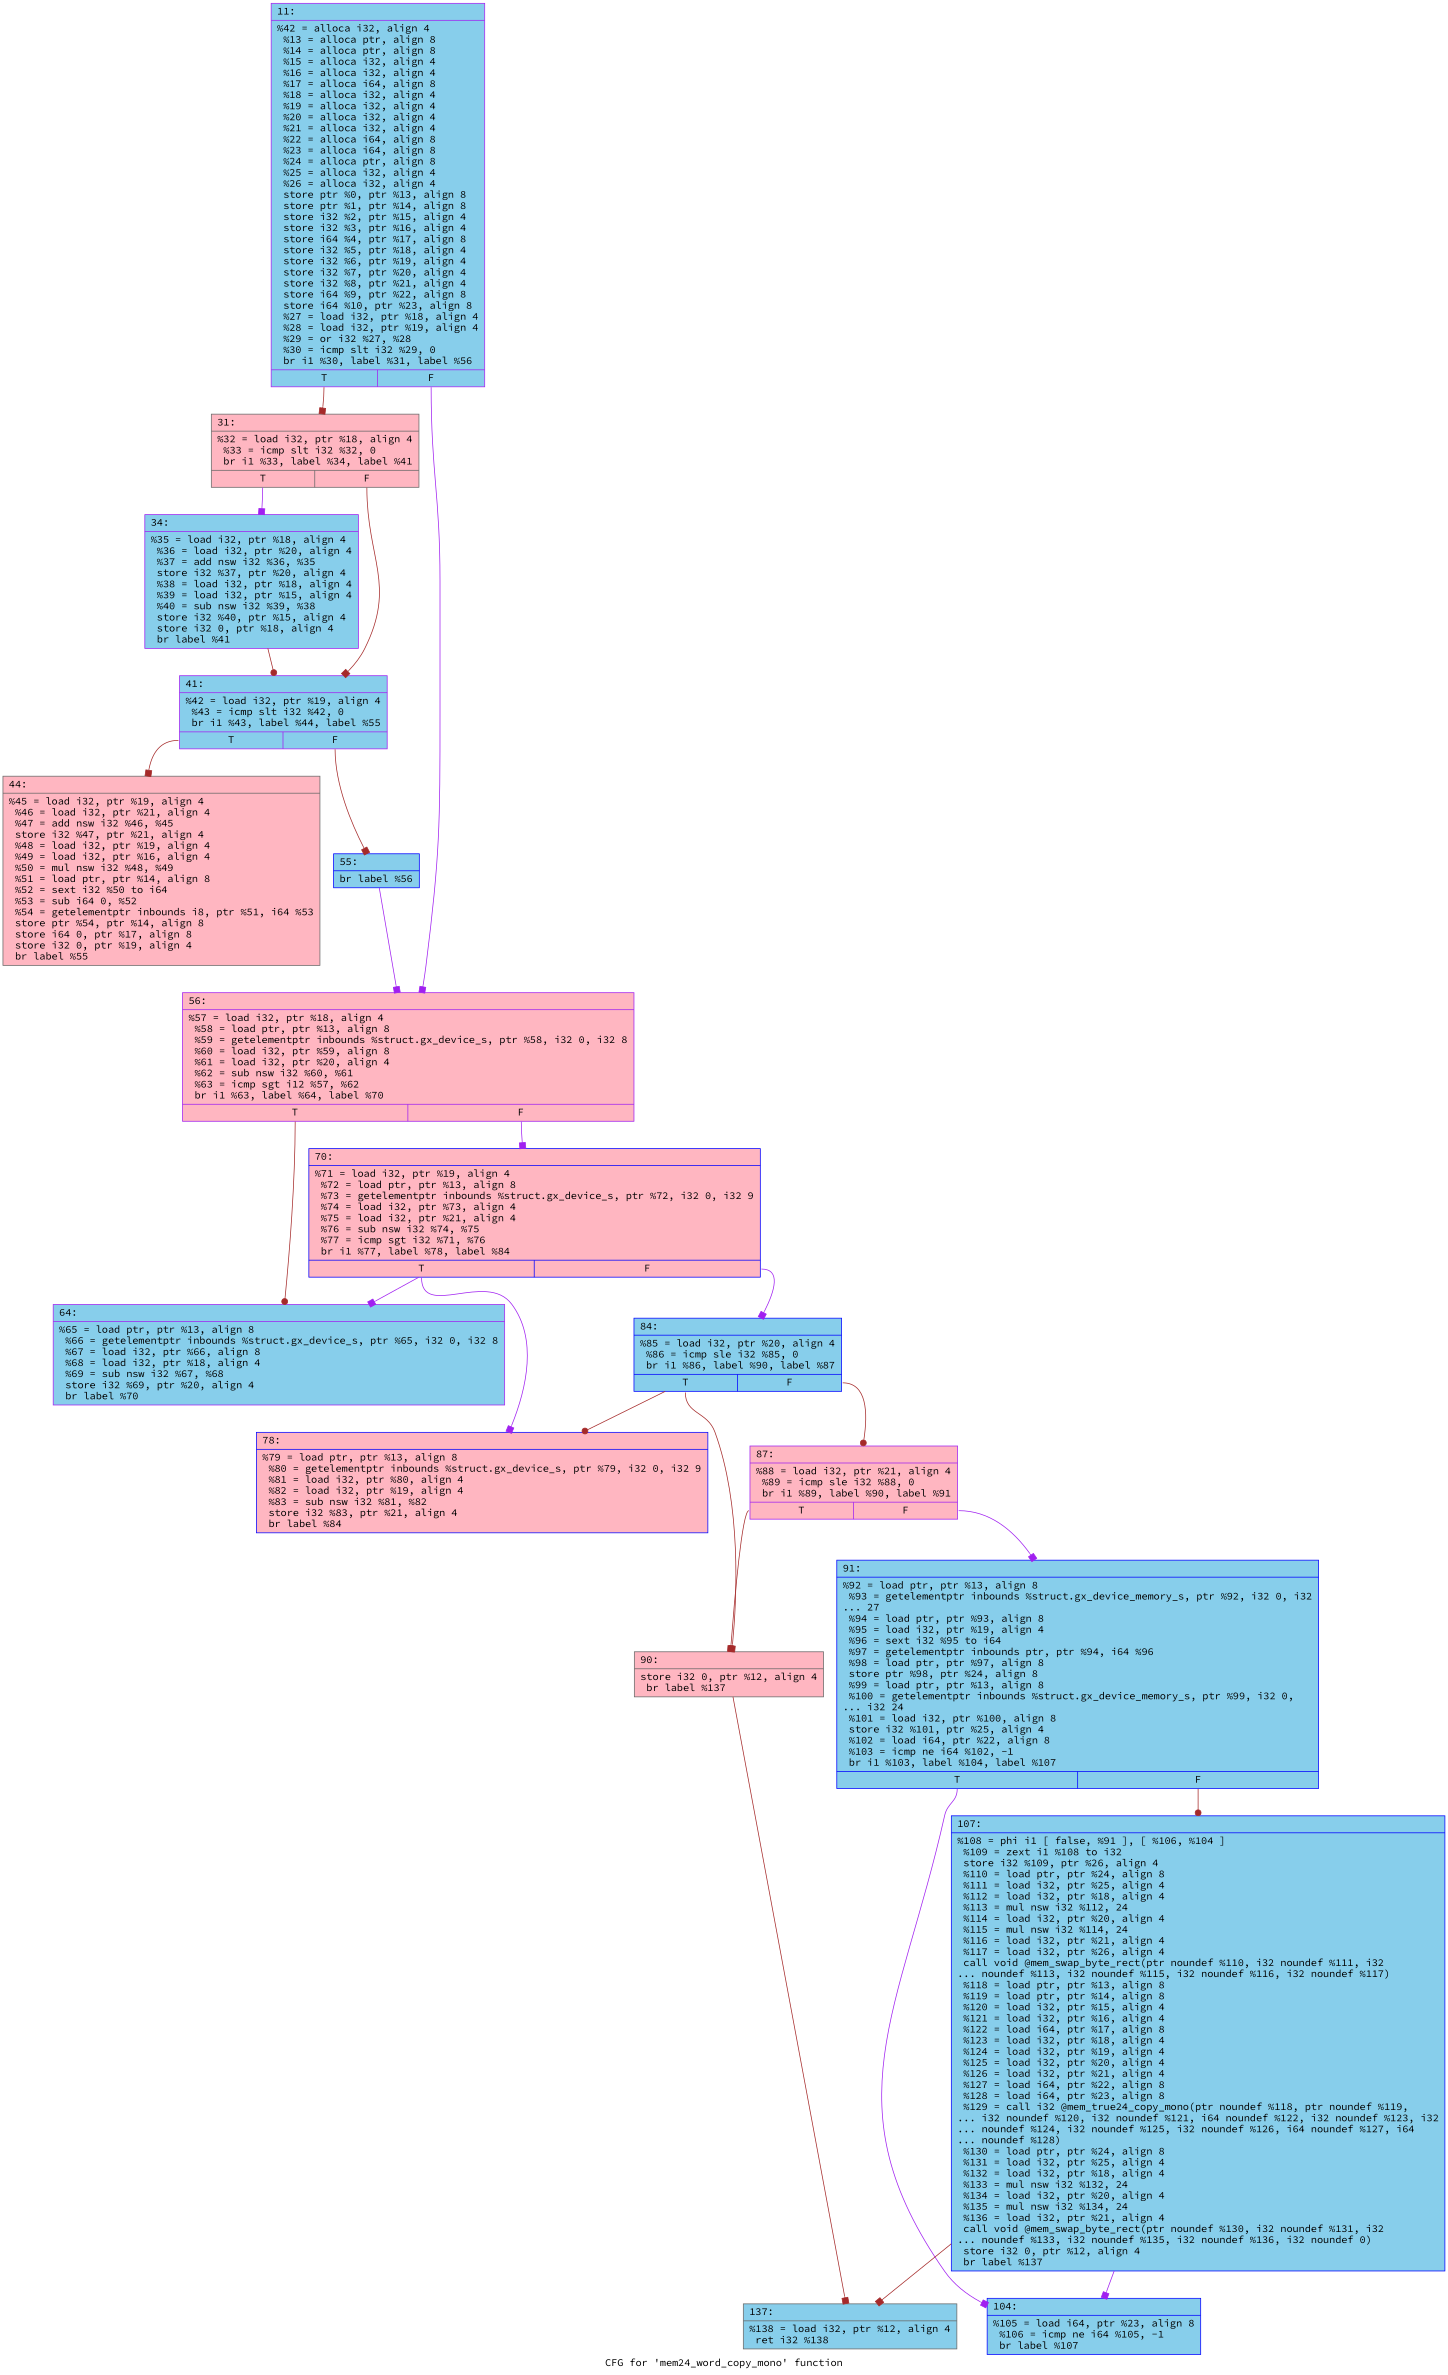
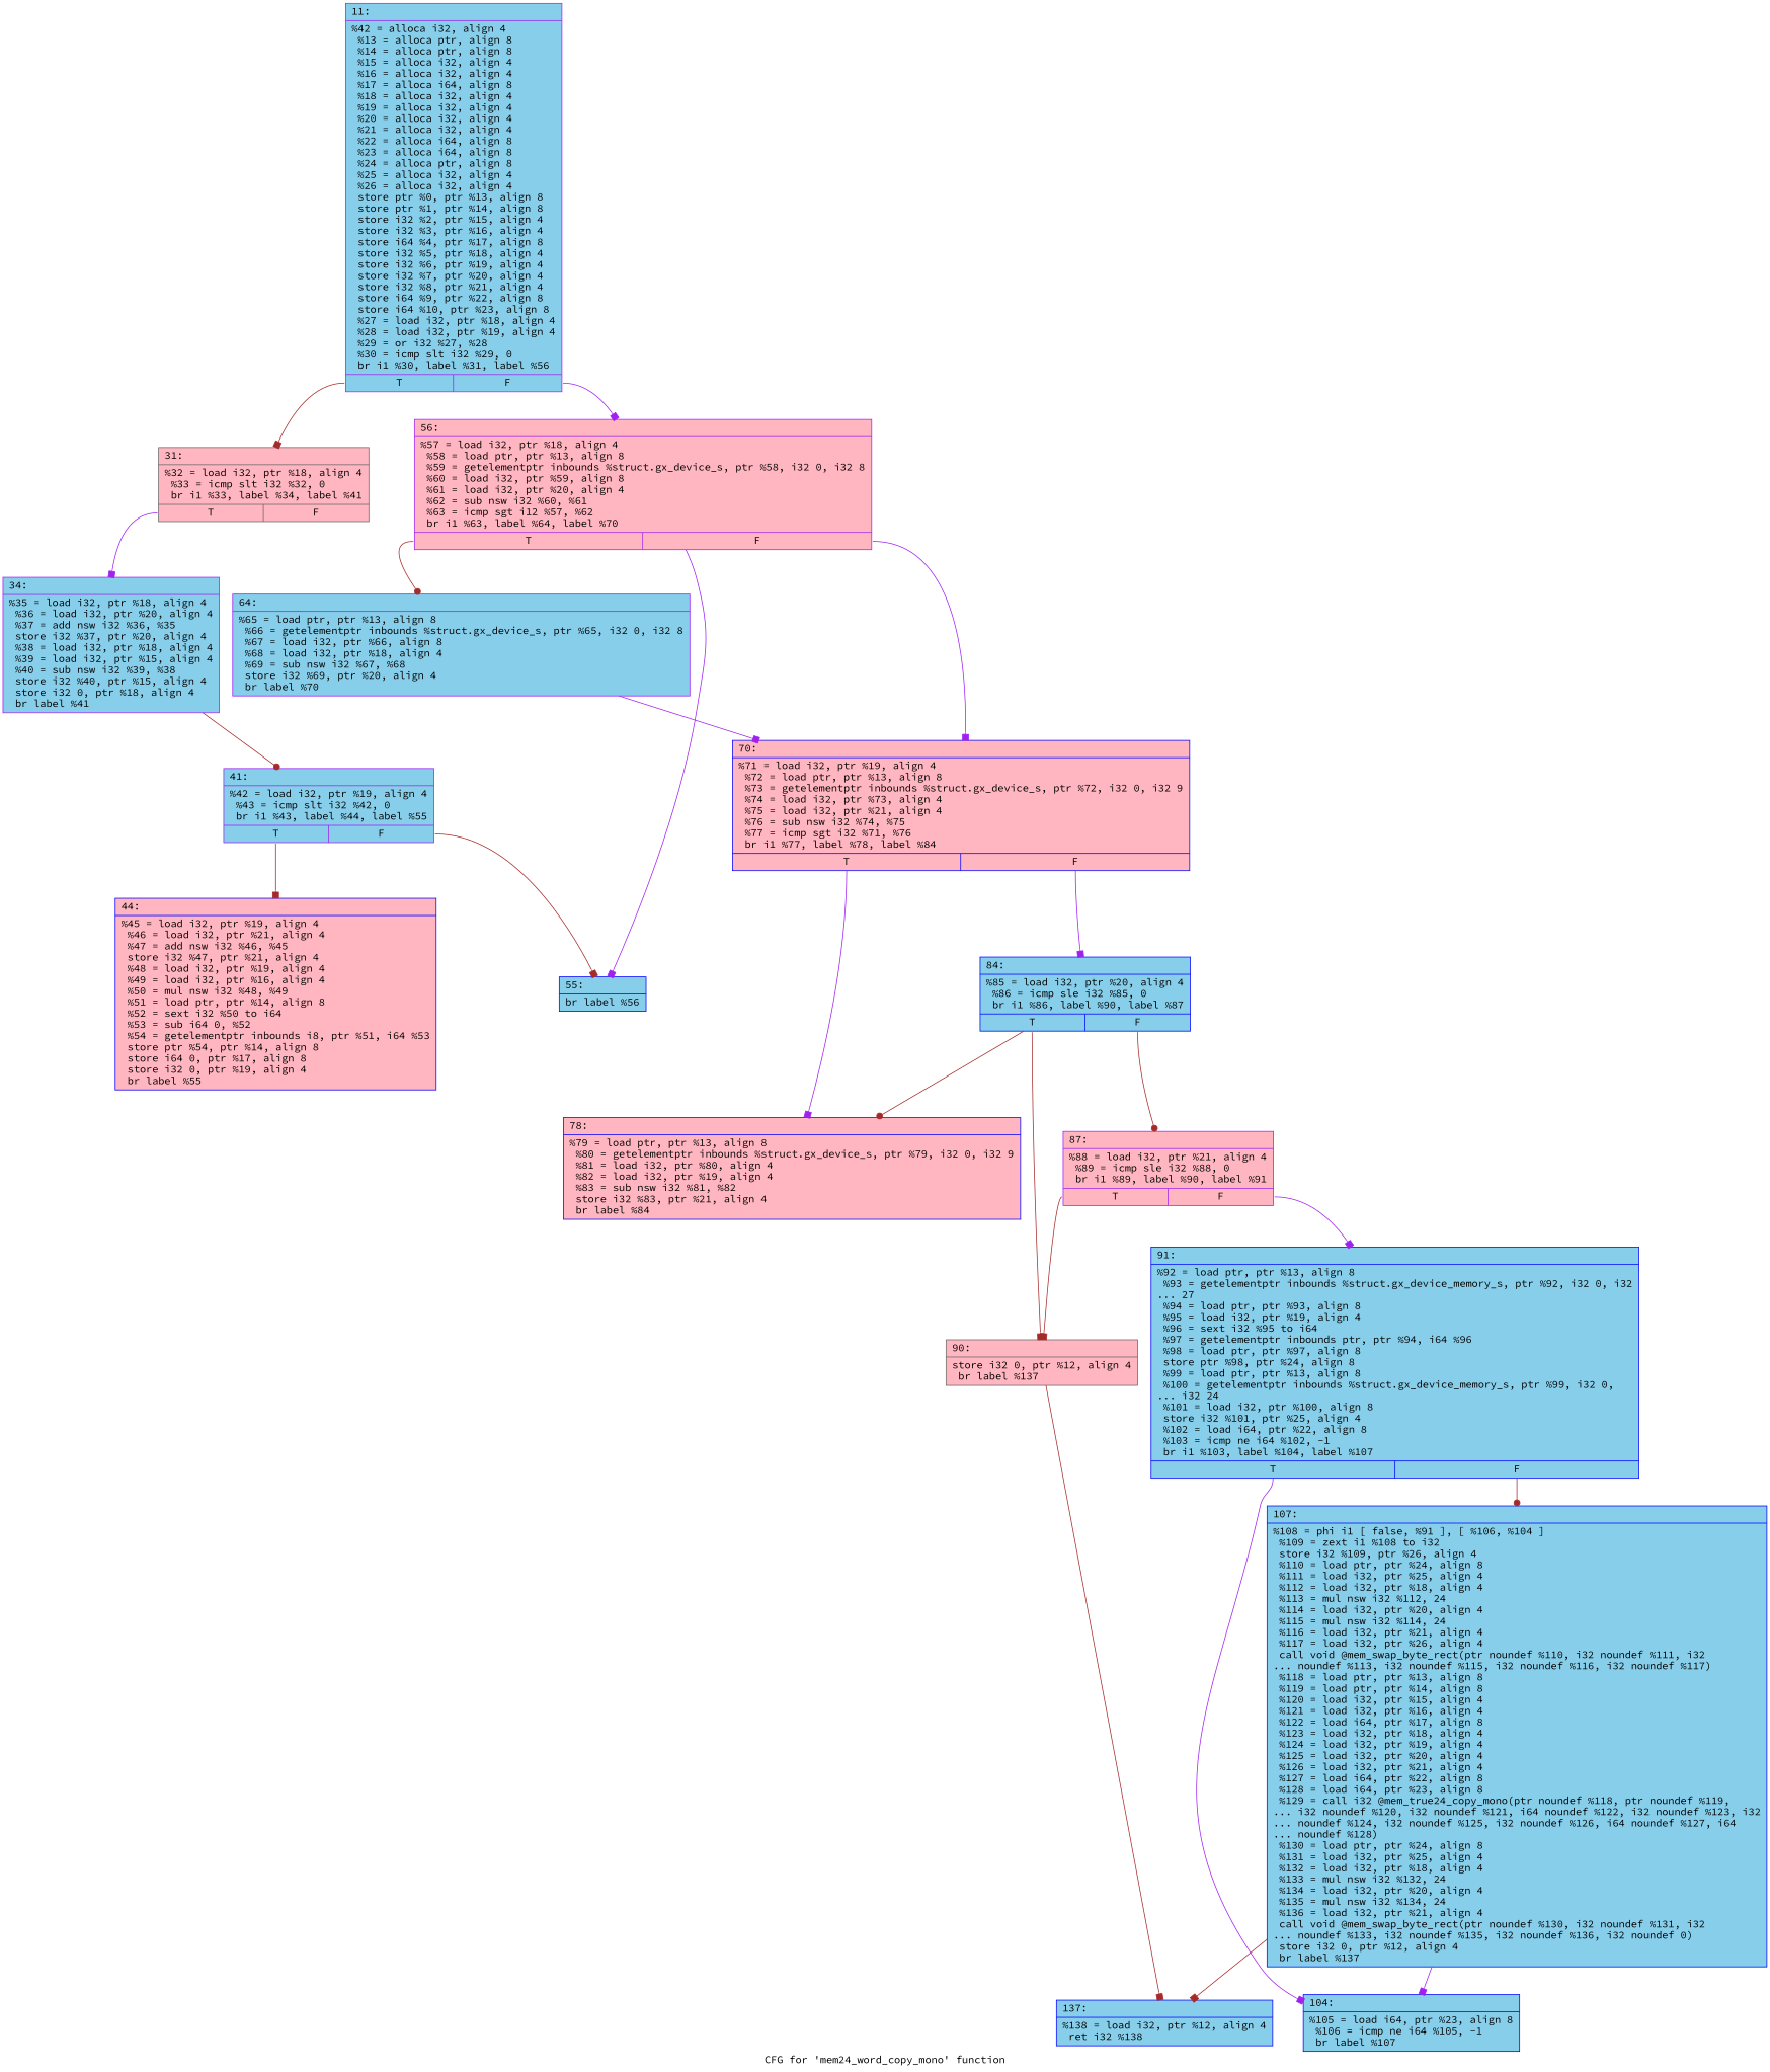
  digraph {
    fontname="Source Code Pro"
    label="CFG for 'mem24_word_copy_mono' function"
    node [color=blue fillcolor=skyblue fontname="Source Code Pro" shape=record style=filled]
    edge [arrowhead=box color=brown fontname="Source Code Pro" tailport=s0]
    n1 [color=purple label="{11:\l|  %42 = alloca i32, align 4\l  %13 = alloca ptr, align 8\l  %14 = alloca ptr, align 8\l  %15 = alloca i32, align 4\l  %16 = alloca i32, align 4\l  %17 = alloca i64, align 8\l  %18 = alloca i32, align 4\l  %19 = alloca i32, align 4\l  %20 = alloca i32, align 4\l  %21 = alloca i32, align 4\l  %22 = alloca i64, align 8\l  %23 = alloca i64, align 8\l  %24 = alloca ptr, align 8\l  %25 = alloca i32, align 4\l  %26 = alloca i32, align 4\l  store ptr %0, ptr %13, align 8\l  store ptr %1, ptr %14, align 8\l  store i32 %2, ptr %15, align 4\l  store i32 %3, ptr %16, align 4\l  store i64 %4, ptr %17, align 8\l  store i32 %5, ptr %18, align 4\l  store i32 %6, ptr %19, align 4\l  store i32 %7, ptr %20, align 4\l  store i32 %8, ptr %21, align 4\l  store i64 %9, ptr %22, align 8\l  store i64 %10, ptr %23, align 8\l  %27 = load i32, ptr %18, align 4\l  %28 = load i32, ptr %19, align 4\l  %29 = or i32 %27, %28\l  %30 = icmp slt i32 %29, 0\l  br i1 %30, label %31, label %56\l|{<s0>T|<s1>F}}"]
    n2 [color=gray40 fillcolor=lightpink label="{31:\l|  %32 = load i32, ptr %18, align 4\l  %33 = icmp slt i32 %32, 0\l  br i1 %33, label %34, label %41\l|{<s0>T|<s1>F}}"]
    n3 [color=purple fillcolor=lightpink label="{56:\l|  %57 = load i32, ptr %18, align 4\l  %58 = load ptr, ptr %13, align 8\l  %59 = getelementptr inbounds %struct.gx_device_s, ptr %58, i32 0, i32 8\l  %60 = load i32, ptr %59, align 8\l  %61 = load i32, ptr %20, align 4\l  %62 = sub nsw i32 %60, %61\l  %63 = icmp sgt i12 %57, %62\l  br i1 %63, label %64, label %70\l|{<s0>T|<s1>F}}"]
    n4 [color=purple label="{34:\l|  %35 = load i32, ptr %18, align 4\l  %36 = load i32, ptr %20, align 4\l  %37 = add nsw i32 %36, %35\l  store i32 %37, ptr %20, align 4\l  %38 = load i32, ptr %18, align 4\l  %39 = load i32, ptr %15, align 4\l  %40 = sub nsw i32 %39, %38\l  store i32 %40, ptr %15, align 4\l  store i32 0, ptr %18, align 4\l  br label %41\l}"]
    n5 [color=purple label="{41:\l|  %42 = load i32, ptr %19, align 4\l  %43 = icmp slt i32 %42, 0\l  br i1 %43, label %44, label %55\l|{<s0>T|<s1>F}}"]
    n6 [color=purple label="{64:\l|  %65 = load ptr, ptr %13, align 8\l  %66 = getelementptr inbounds %struct.gx_device_s, ptr %65, i32 0, i32 8\l  %67 = load i32, ptr %66, align 8\l  %68 = load i32, ptr %18, align 4\l  %69 = sub nsw i32 %67, %68\l  store i32 %69, ptr %20, align 4\l  br label %70\l}"]
    n7 [fillcolor=lightpink label="{70:\l|  %71 = load i32, ptr %19, align 4\l  %72 = load ptr, ptr %13, align 8\l  %73 = getelementptr inbounds %struct.gx_device_s, ptr %72, i32 0, i32 9\l  %74 = load i32, ptr %73, align 4\l  %75 = load i32, ptr %21, align 4\l  %76 = sub nsw i32 %74, %75\l  %77 = icmp sgt i32 %71, %76\l  br i1 %77, label %78, label %84\l|{<s0>T|<s1>F}}"]
-   n8 [color=gray40 fillcolor=lightpink label="{44:\l|  %45 = load i32, ptr %19, align 4\l  %46 = load i32, ptr %21, align 4\l  %47 = add nsw i32 %46, %45\l  store i32 %47, ptr %21, align 4\l  %48 = load i32, ptr %19, align 4\l  %49 = load i32, ptr %16, align 4\l  %50 = mul nsw i32 %48, %49\l  %51 = load ptr, ptr %14, align 8\l  %52 = sext i32 %50 to i64\l  %53 = sub i64 0, %52\l  %54 = getelementptr inbounds i8, ptr %51, i64 %53\l  store ptr %54, ptr %14, align 8\l  store i64 0, ptr %17, align 8\l  store i32 0, ptr %19, align 4\l  br label %55\l}"]
+   n8 [fillcolor=lightpink label="{44:\l|  %45 = load i32, ptr %19, align 4\l  %46 = load i32, ptr %21, align 4\l  %47 = add nsw i32 %46, %45\l  store i32 %47, ptr %21, align 4\l  %48 = load i32, ptr %19, align 4\l  %49 = load i32, ptr %16, align 4\l  %50 = mul nsw i32 %48, %49\l  %51 = load ptr, ptr %14, align 8\l  %52 = sext i32 %50 to i64\l  %53 = sub i64 0, %52\l  %54 = getelementptr inbounds i8, ptr %51, i64 %53\l  store ptr %54, ptr %14, align 8\l  store i64 0, ptr %17, align 8\l  store i32 0, ptr %19, align 4\l  br label %55\l}"]
    n9 [label="{55:\l|  br label %56\l}"]
    n10 [fillcolor=lightpink label="{78:\l|  %79 = load ptr, ptr %13, align 8\l  %80 = getelementptr inbounds %struct.gx_device_s, ptr %79, i32 0, i32 9\l  %81 = load i32, ptr %80, align 4\l  %82 = load i32, ptr %19, align 4\l  %83 = sub nsw i32 %81, %82\l  store i32 %83, ptr %21, align 4\l  br label %84\l}"]
    n11 [label="{84:\l|  %85 = load i32, ptr %20, align 4\l  %86 = icmp sle i32 %85, 0\l  br i1 %86, label %90, label %87\l|{<s0>T|<s1>F}}"]
    n12 [color=gray40 fillcolor=lightpink label="{90:\l|  store i32 0, ptr %12, align 4\l  br label %137\l}"]
    n13 [color=purple fillcolor=lightpink label="{87:\l|  %88 = load i32, ptr %21, align 4\l  %89 = icmp sle i32 %88, 0\l  br i1 %89, label %90, label %91\l|{<s0>T|<s1>F}}"]
-   n14 [color=gray40 label="{137:\l|  %138 = load i32, ptr %12, align 4\l  ret i32 %138\l}"]
+   n14 [label="{137:\l|  %138 = load i32, ptr %12, align 4\l  ret i32 %138\l}"]
    n15 [label="{91:\l|  %92 = load ptr, ptr %13, align 8\l  %93 = getelementptr inbounds %struct.gx_device_memory_s, ptr %92, i32 0, i32\l... 27\l  %94 = load ptr, ptr %93, align 8\l  %95 = load i32, ptr %19, align 4\l  %96 = sext i32 %95 to i64\l  %97 = getelementptr inbounds ptr, ptr %94, i64 %96\l  %98 = load ptr, ptr %97, align 8\l  store ptr %98, ptr %24, align 8\l  %99 = load ptr, ptr %13, align 8\l  %100 = getelementptr inbounds %struct.gx_device_memory_s, ptr %99, i32 0,\l... i32 24\l  %101 = load i32, ptr %100, align 8\l  store i32 %101, ptr %25, align 4\l  %102 = load i64, ptr %22, align 8\l  %103 = icmp ne i64 %102, -1\l  br i1 %103, label %104, label %107\l|{<s0>T|<s1>F}}"]
    n16 [label="{104:\l|  %105 = load i64, ptr %23, align 8\l  %106 = icmp ne i64 %105, -1\l  br label %107\l}"]
    n17 [label="{107:\l|  %108 = phi i1 [ false, %91 ], [ %106, %104 ]\l  %109 = zext i1 %108 to i32\l  store i32 %109, ptr %26, align 4\l  %110 = load ptr, ptr %24, align 8\l  %111 = load i32, ptr %25, align 4\l  %112 = load i32, ptr %18, align 4\l  %113 = mul nsw i32 %112, 24\l  %114 = load i32, ptr %20, align 4\l  %115 = mul nsw i32 %114, 24\l  %116 = load i32, ptr %21, align 4\l  %117 = load i32, ptr %26, align 4\l  call void @mem_swap_byte_rect(ptr noundef %110, i32 noundef %111, i32\l... noundef %113, i32 noundef %115, i32 noundef %116, i32 noundef %117)\l  %118 = load ptr, ptr %13, align 8\l  %119 = load ptr, ptr %14, align 8\l  %120 = load i32, ptr %15, align 4\l  %121 = load i32, ptr %16, align 4\l  %122 = load i64, ptr %17, align 8\l  %123 = load i32, ptr %18, align 4\l  %124 = load i32, ptr %19, align 4\l  %125 = load i32, ptr %20, align 4\l  %126 = load i32, ptr %21, align 4\l  %127 = load i64, ptr %22, align 8\l  %128 = load i64, ptr %23, align 8\l  %129 = call i32 @mem_true24_copy_mono(ptr noundef %118, ptr noundef %119,\l... i32 noundef %120, i32 noundef %121, i64 noundef %122, i32 noundef %123, i32\l... noundef %124, i32 noundef %125, i32 noundef %126, i64 noundef %127, i64\l... noundef %128)\l  %130 = load ptr, ptr %24, align 8\l  %131 = load i32, ptr %25, align 4\l  %132 = load i32, ptr %18, align 4\l  %133 = mul nsw i32 %132, 24\l  %134 = load i32, ptr %20, align 4\l  %135 = mul nsw i32 %134, 24\l  %136 = load i32, ptr %21, align 4\l  call void @mem_swap_byte_rect(ptr noundef %130, i32 noundef %131, i32\l... noundef %133, i32 noundef %135, i32 noundef %136, i32 noundef 0)\l  store i32 0, ptr %12, align 4\l  br label %137\l}"]
    n1 -> n2
    n1 -> n3 [color=purple tailport=s1]
    n2 -> n4 [color=purple]
-   n2 -> n5 [tailport=s1]
    n3 -> n6 [arrowhead=dot]
    n3 -> n7 [color=purple tailport=s1]
    n4 -> n5 [arrowhead=dot tailport=""]
    n5 -> n8
    n5 -> n9 [tailport=s1]
-   n7 -> n6 [color=purple tailport=""]
+   n6 -> n7 [color=purple tailport=""]
    n7 -> n10 [color=purple]
    n7 -> n11 [color=purple tailport=s1]
-   n9 -> n3 [color=purple tailport=""]
+   n3 -> n9 [color=purple tailport=""]
    n11 -> n10 [arrowhead=dot tailport=""]
    n11 -> n12
    n11 -> n13 [arrowhead=dot tailport=s1]
    n12 -> n14 [tailport=""]
    n13 -> n12
    n13 -> n15 [color=purple tailport=s1]
    n15 -> n16 [color=purple]
    n15 -> n17 [arrowhead=dot tailport=s1]
    n17 -> n14 [tailport=""]
    n17 -> n16 [color=purple tailport=""]
  }
